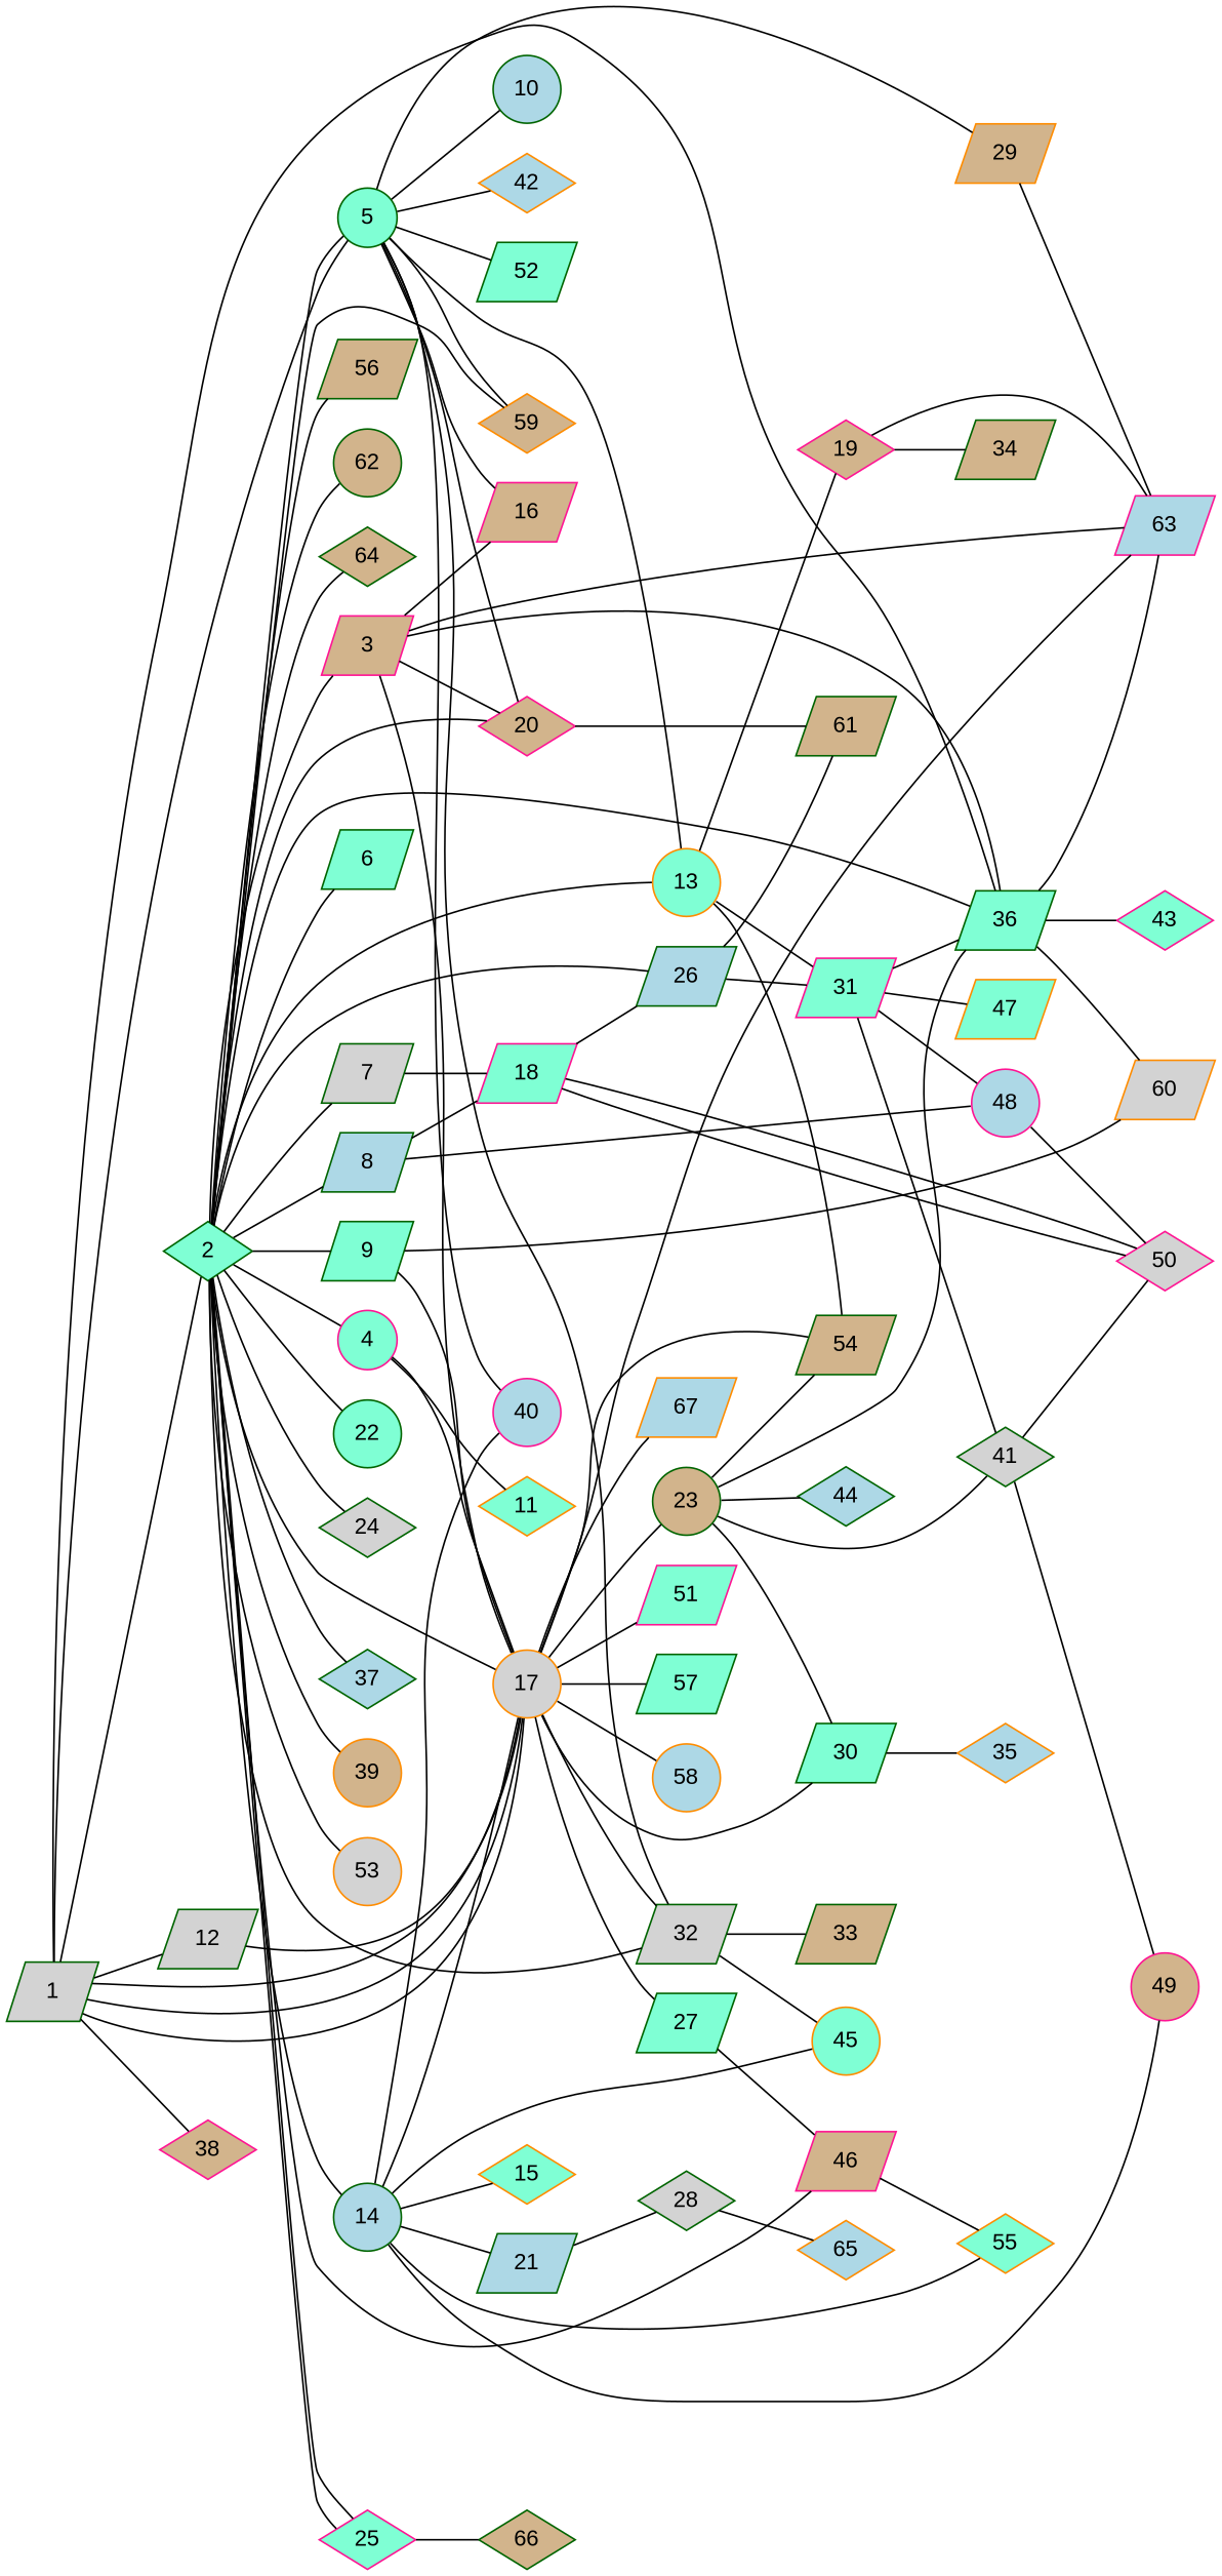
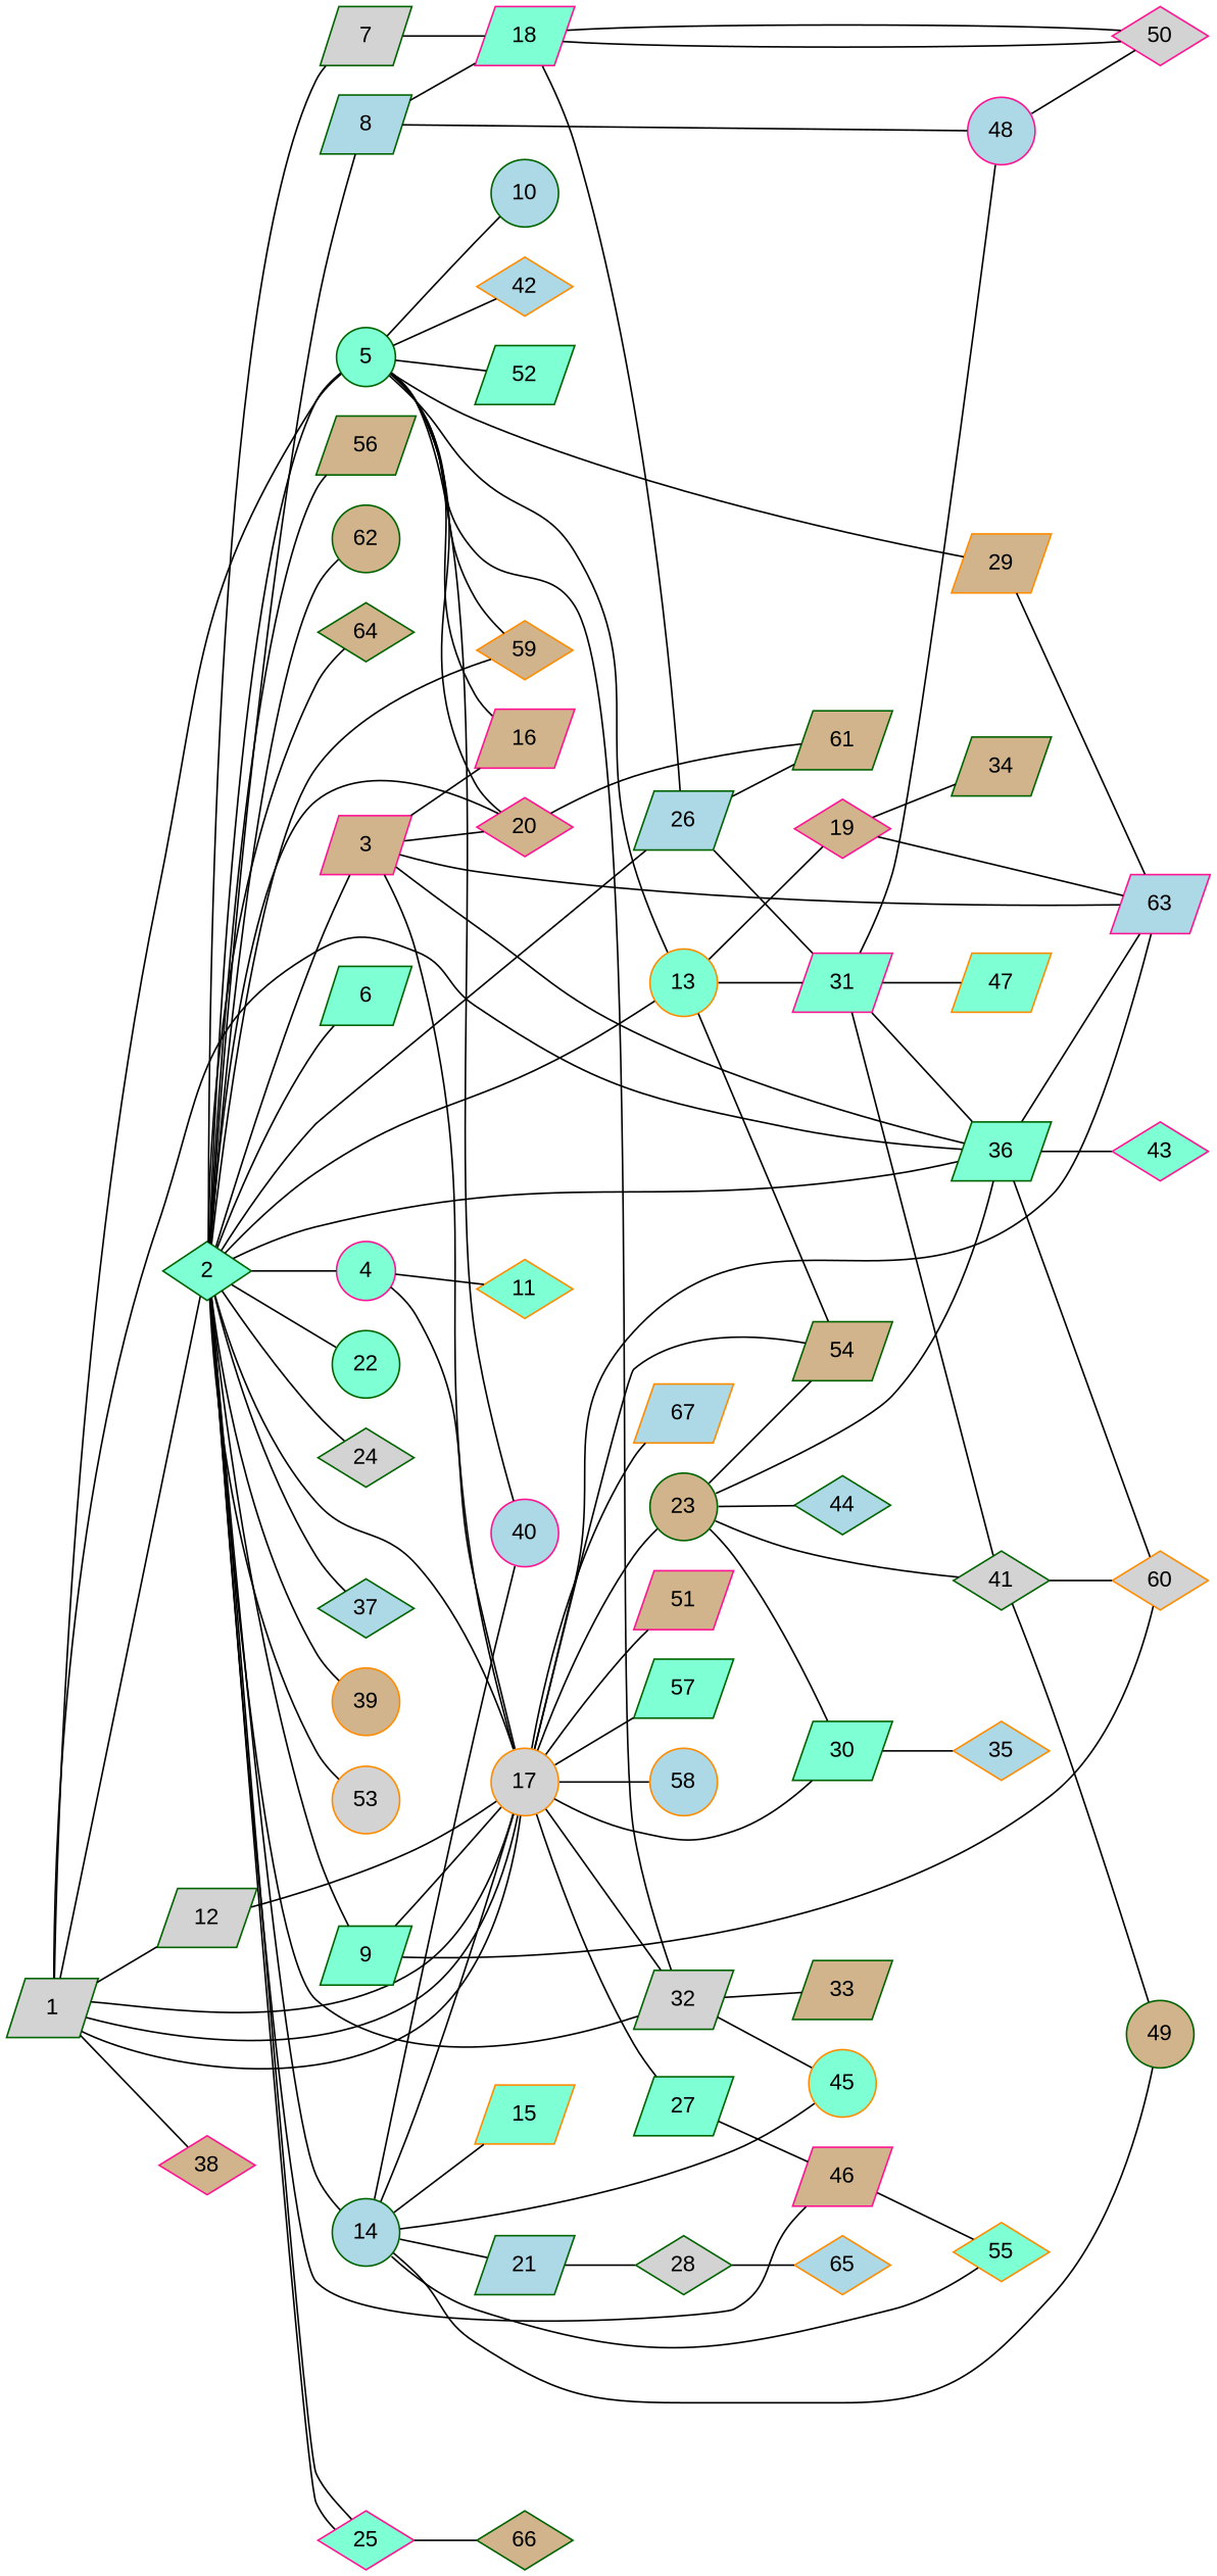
  graph {
    fontname="Liberation Sans"
    rankdir=LR
    node [color=darkgreen fillcolor=aquamarine fontname="Liberation Sans" shape=parallelogram style=filled]
    edge [fontname="Liberation Sans"]
    1 [fillcolor=lightgrey]
    2 [shape=diamond]
    5 [shape=circle]
    12 [fillcolor=lightgrey]
    17 [color=darkorange fillcolor=lightgrey shape=circle]
    36
    38 [color=deeppink fillcolor=tan shape=diamond]
    3 [color=deeppink fillcolor=tan]
    4 [color=deeppink shape=circle]
    6
    7 [fillcolor=lightgrey]
    8 [fillcolor=lightblue]
    9
    13 [color=darkorange shape=circle]
    14 [fillcolor=lightblue shape=circle]
    20 [color=deeppink fillcolor=tan shape=diamond]
    22 [shape=circle]
    24 [fillcolor=lightgrey shape=diamond]
    25 [color=deeppink shape=diamond]
    26 [fillcolor=lightblue]
    32 [fillcolor=lightgrey]
    37 [fillcolor=lightblue shape=diamond]
    39 [color=darkorange fillcolor=tan shape=circle]
    46 [color=deeppink fillcolor=tan]
    53 [color=darkorange fillcolor=lightgrey shape=circle]
    56 [fillcolor=tan]
    59 [color=darkorange fillcolor=tan shape=diamond]
    62 [fillcolor=tan shape=circle]
    64 [fillcolor=tan shape=diamond]
    16 [color=deeppink fillcolor=tan]
    10 [fillcolor=lightblue shape=circle]
    29 [color=darkorange fillcolor=tan]
    40 [color=deeppink fillcolor=lightblue shape=circle]
    42 [color=darkorange fillcolor=lightblue shape=diamond]
    52
    63 [color=deeppink fillcolor=lightblue]
    54 [fillcolor=tan]
    23 [fillcolor=tan shape=circle]
    27
    30
-   51 [color=deeppink]
+   51 [color=deeppink fillcolor=tan]
    57
    58 [color=darkorange fillcolor=lightblue shape=circle]
    67 [color=darkorange fillcolor=lightblue]
-   60 [color=darkorange fillcolor=lightgrey]
+   60 [color=darkorange fillcolor=lightgrey shape=diamond]
    43 [color=deeppink shape=diamond]
    11 [color=darkorange shape=diamond]
    18 [color=deeppink]
    48 [color=deeppink fillcolor=lightblue shape=circle]
    19 [color=deeppink fillcolor=tan shape=diamond]
    31 [color=deeppink]
-   15 [color=darkorange shape=diamond]
+   15 [color=darkorange]
    21 [fillcolor=lightblue]
    45 [color=darkorange shape=circle]
-   49 [color=deeppink fillcolor=tan shape=circle]
+   49 [fillcolor=tan shape=circle]
    55 [color=darkorange shape=diamond]
    61 [fillcolor=tan]
    66 [fillcolor=tan shape=diamond]
    33 [fillcolor=tan]
    50 [color=deeppink fillcolor=lightgrey shape=diamond]
    34 [fillcolor=tan]
    41 [fillcolor=lightgrey shape=diamond]
    47 [color=darkorange]
    28 [fillcolor=lightgrey shape=diamond]
    44 [fillcolor=lightblue shape=diamond]
    35 [color=darkorange fillcolor=lightblue shape=diamond]
    65 [color=darkorange fillcolor=lightblue shape=diamond]
    1 -- 2
    1 -- 5
    1 -- 12
    1 -- 17
    1 -- 17
    1 -- 17
    1 -- 36
    1 -- 38
    2 -- 5
    2 -- 17
    2 -- 36
    2 -- 3
    2 -- 4
    2 -- 6
    2 -- 7
    2 -- 8
    2 -- 9
    2 -- 13
    2 -- 14
    2 -- 20
    2 -- 22
    2 -- 24
    2 -- 25
    2 -- 25
    2 -- 26
    2 -- 32
    2 -- 37
    2 -- 39
    2 -- 46
    2 -- 53
    2 -- 56
    2 -- 59
    2 -- 62
    2 -- 64
    5 -- 13
    5 -- 20
    5 -- 32
    5 -- 59
    5 -- 16
    5 -- 10
    5 -- 29
    5 -- 40
    5 -- 42
    5 -- 52
    12 -- 17
    17 -- 32
    17 -- 63
    17 -- 54
    17 -- 23
    17 -- 27
    17 -- 30
    17 -- 51
    17 -- 57
    17 -- 58
    17 -- 67
    36 -- 63
    36 -- 60
    36 -- 43
    3 -- 17
    3 -- 36
    3 -- 20
    3 -- 16
    3 -- 63
    4 -- 17
    4 -- 11
    7 -- 18
    8 -- 18
    8 -- 48
    9 -- 17
    9 -- 60
    13 -- 54
    13 -- 19
    13 -- 31
    14 -- 17
    14 -- 40
    14 -- 15
    14 -- 21
    14 -- 45
    14 -- 49
    14 -- 55
    20 -- 61
    25 -- 66
    26 -- 31
    26 -- 61
    32 -- 45
    32 -- 33
    46 -- 55
    29 -- 63
    23 -- 36
    23 -- 54
    23 -- 30
    23 -- 41
    23 -- 44
    27 -- 46
    30 -- 35
    18 -- 26
    18 -- 50
    18 -- 50
    48 -- 50
    19 -- 63
    19 -- 34
    31 -- 36
    31 -- 48
    31 -- 41
    31 -- 47
    21 -- 28
    41 -- 49
-   41 -- 50
+   41 -- 60
    28 -- 65
  }
